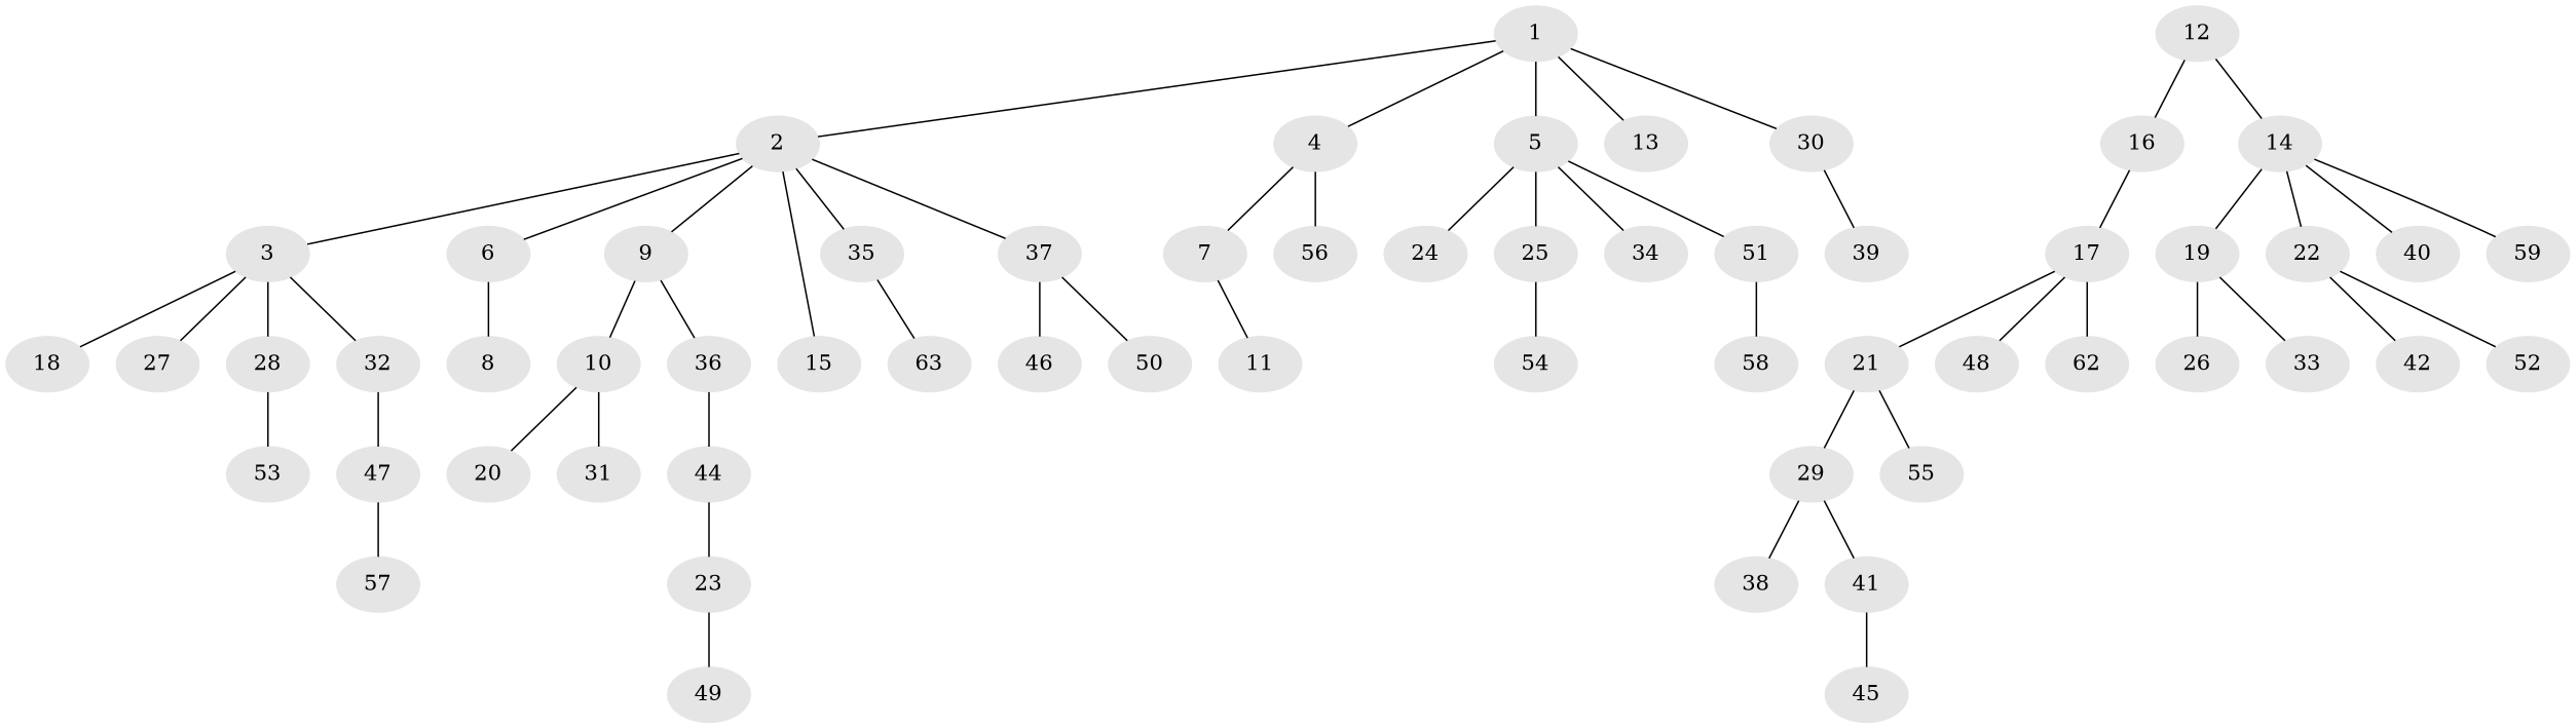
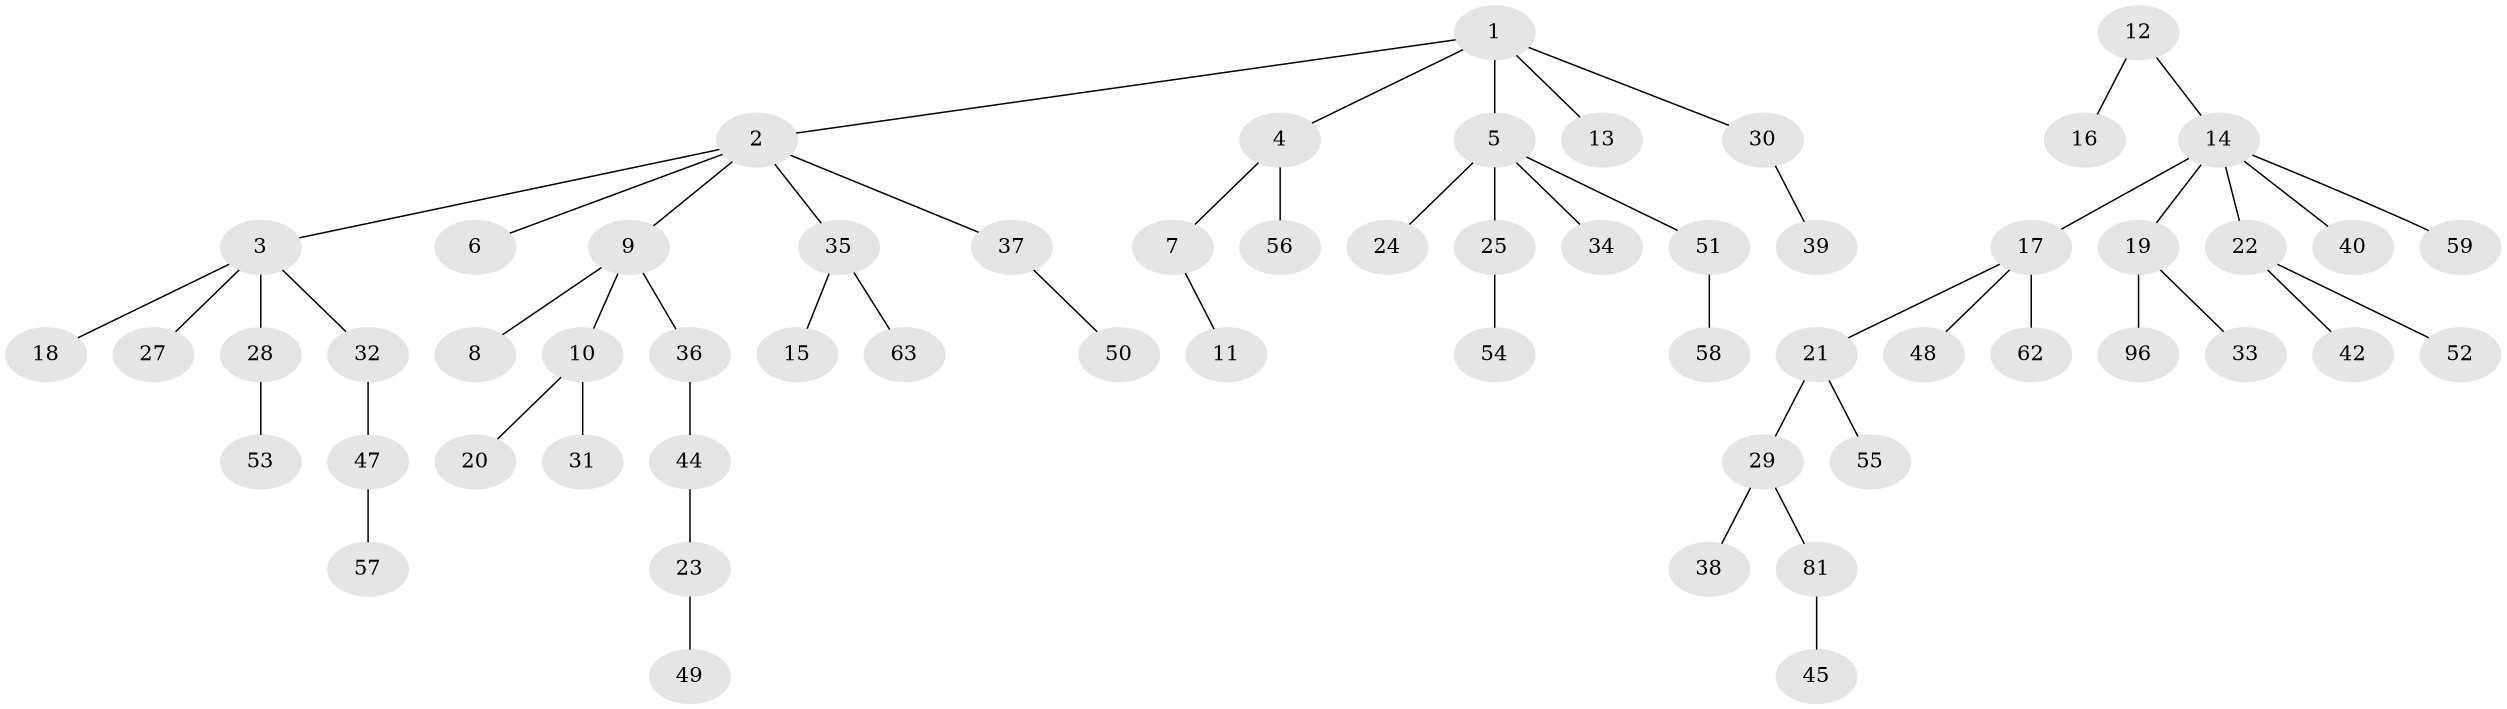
  graph {
    node [color=gray90 style=filled]
    1
    2
    4
    5
    13
    30
    3
    6
    9
    15
    35
    37
    7
    56
    24
    25
    34
    51
    39
    18
    27
    28
    32
    8
    10
    36
    n27 [label=63]
-   46
    50
    53
    47
    11
    12
    14
    16
    54
    58
    20
    31
    44
    17
    19
    22
    40
    59
    21
    48
    n48 [label=62]
-   26
+   26 [label=96]
    33
    42
    52
    29
    55
    23
    49
    38
-   41
+   41 [label=81]
    45
    57
    1 -- 2
    1 -- 4
    1 -- 5
    1 -- 13
    1 -- 30
    2 -- 3
    2 -- 6
    2 -- 9
-   2 -- 15
+   35 -- 15
    2 -- 35
    2 -- 37
    4 -- 7
    4 -- 56
    5 -- 24
    5 -- 25
    5 -- 34
    5 -- 51
    30 -- 39
    3 -- 18
    3 -- 27
    3 -- 28
    3 -- 32
-   6 -- 8
+   9 -- 8
    9 -- 10
    9 -- 36
    35 -- n27
-   37 -- 46
    37 -- 50
    7 -- 11
    25 -- 54
    51 -- 58
    28 -- 53
    32 -- 47
    10 -- 20
    10 -- 31
    36 -- 44
    47 -- 57
    12 -- 14
    12 -- 16
-   16 -- 17
+   14 -- 17
    14 -- 19
    14 -- 22
    14 -- 40
    14 -- 59
    44 -- 23
    17 -- 21
    17 -- 48
    17 -- n48
    19 -- 26
    19 -- 33
    22 -- 42
    22 -- 52
    21 -- 29
    21 -- 55
    29 -- 38
    29 -- 41
    23 -- 49
    41 -- 45
  }
